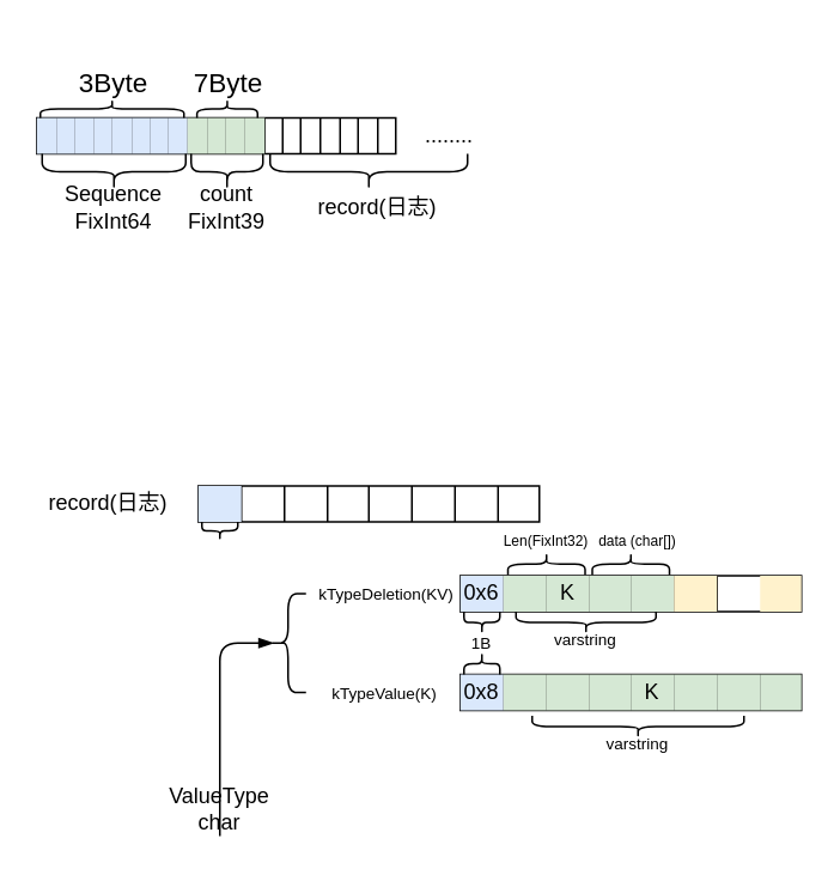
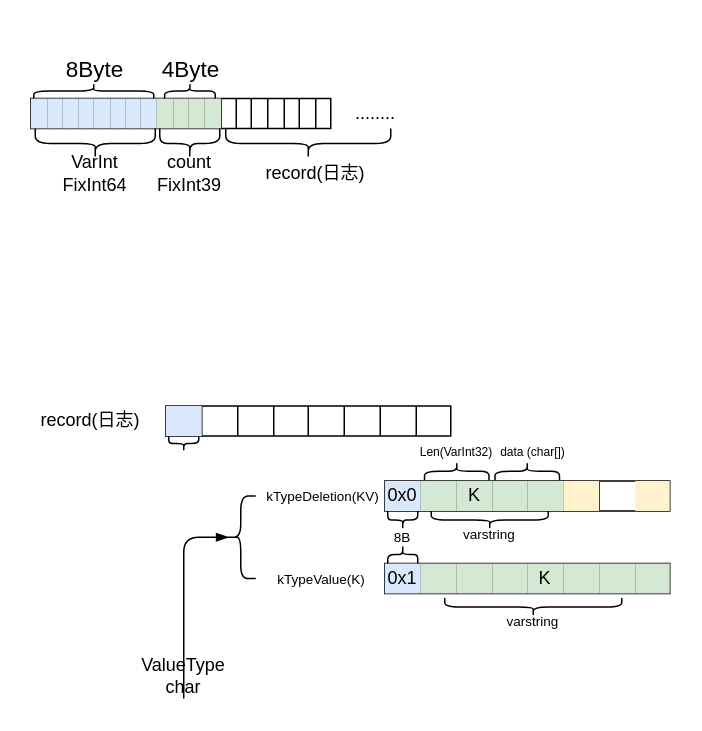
  <mxCell id="0" />
  <mxCell id="1" parent="0" />
  <mxCell id="2" value="" style="shape=table;startSize=0;container=1;collapsible=0;childLayout=tableLayout;shadow=0;" parent="1" vertex="1"><mxGeometry x="20" y="65" width="200" height="20" as="geometry" /></mxCell>
  <mxCell id="3" value="" style="shape=partialRectangle;collapsible=0;dropTarget=0;pointerEvents=0;fillColor=none;top=0;left=0;bottom=0;right=0;points=[[0,0.5],[1,0.5]];portConstraint=eastwest;" parent="2" vertex="1"><mxGeometry width="200" height="20" as="geometry" /></mxCell>
  <mxCell id="4" value="" style="shape=partialRectangle;html=1;whiteSpace=wrap;connectable=0;overflow=hidden;fillColor=#dae8fc;top=0;left=0;bottom=0;right=0;strokeColor=#6c8ebf;" parent="3" vertex="1"><mxGeometry width="11" height="20" as="geometry" /></mxCell>
  <mxCell id="5" value="" style="shape=partialRectangle;html=1;whiteSpace=wrap;connectable=0;overflow=hidden;fillColor=#dae8fc;top=0;left=0;bottom=0;right=0;strokeColor=#6c8ebf;" parent="3" vertex="1"><mxGeometry x="11" width="10" height="20" as="geometry" /></mxCell>
  <mxCell id="6" value="" style="shape=partialRectangle;html=1;whiteSpace=wrap;connectable=0;overflow=hidden;fillColor=#dae8fc;top=0;left=0;bottom=0;right=0;strokeColor=#6c8ebf;" parent="3" vertex="1"><mxGeometry x="21" width="11" height="20" as="geometry" /></mxCell>
  <mxCell id="7" value="" style="shape=partialRectangle;html=1;whiteSpace=wrap;connectable=0;overflow=hidden;fillColor=#dae8fc;top=0;left=0;bottom=0;right=0;strokeColor=#6c8ebf;" parent="3" vertex="1"><mxGeometry x="32" width="10" height="20" as="geometry" /></mxCell>
  <mxCell id="8" value="" style="shape=partialRectangle;html=1;whiteSpace=wrap;connectable=0;overflow=hidden;fillColor=#dae8fc;top=0;left=0;bottom=0;right=0;strokeColor=#6c8ebf;" parent="3" vertex="1"><mxGeometry x="42" width="11" height="20" as="geometry" /></mxCell>
  <mxCell id="9" value="" style="shape=partialRectangle;html=1;whiteSpace=wrap;connectable=0;overflow=hidden;fillColor=#dae8fc;top=0;left=0;bottom=0;right=0;strokeColor=#6c8ebf;" parent="3" vertex="1"><mxGeometry x="53" width="10" height="20" as="geometry" /></mxCell>
  <mxCell id="10" value="" style="shape=partialRectangle;html=1;whiteSpace=wrap;connectable=0;overflow=hidden;fillColor=#dae8fc;top=0;left=0;bottom=0;right=0;strokeColor=#6c8ebf;" parent="3" vertex="1"><mxGeometry x="63" width="10" height="20" as="geometry" /></mxCell>
  <mxCell id="11" value="" style="shape=partialRectangle;html=1;whiteSpace=wrap;connectable=0;overflow=hidden;fillColor=#dae8fc;top=0;left=0;bottom=0;right=0;strokeColor=#6c8ebf;" parent="3" vertex="1"><mxGeometry x="73" width="11" height="20" as="geometry" /></mxCell>
  <mxCell id="12" value="" style="shape=partialRectangle;html=1;whiteSpace=wrap;connectable=0;overflow=hidden;fillColor=#d5e8d4;top=0;left=0;bottom=0;right=0;strokeColor=#82b366;" parent="3" vertex="1"><mxGeometry x="84" width="11" height="20" as="geometry" /></mxCell>
  <mxCell id="13" value="" style="shape=partialRectangle;html=1;whiteSpace=wrap;connectable=0;overflow=hidden;fillColor=#d5e8d4;top=0;left=0;bottom=0;right=0;strokeColor=#82b366;" parent="3" vertex="1"><mxGeometry x="95" width="10" height="20" as="geometry" /></mxCell>
  <mxCell id="14" value="" style="shape=partialRectangle;html=1;whiteSpace=wrap;connectable=0;overflow=hidden;fillColor=#d5e8d4;top=0;left=0;bottom=0;right=0;strokeColor=#82b366;" parent="3" vertex="1"><mxGeometry x="105" width="11" height="20" as="geometry" /></mxCell>
  <mxCell id="15" value="" style="shape=partialRectangle;html=1;whiteSpace=wrap;connectable=0;overflow=hidden;fillColor=#d5e8d4;top=0;left=0;bottom=0;right=0;strokeColor=#82b366;" parent="3" vertex="1"><mxGeometry x="116" width="11" height="20" as="geometry" /></mxCell>
  <mxCell id="16" value="" style="shape=partialRectangle;html=1;whiteSpace=wrap;connectable=0;overflow=hidden;fillColor=none;top=0;left=0;bottom=0;right=0;" parent="3" vertex="1"><mxGeometry x="127" width="10" height="20" as="geometry" /></mxCell>
  <mxCell id="17" value="" style="shape=partialRectangle;html=1;whiteSpace=wrap;connectable=0;overflow=hidden;fillColor=none;top=0;left=0;bottom=0;right=0;" parent="3" vertex="1"><mxGeometry x="137" width="10" height="20" as="geometry" /></mxCell>
  <mxCell id="18" value="" style="shape=partialRectangle;html=1;whiteSpace=wrap;connectable=0;overflow=hidden;fillColor=none;top=0;left=0;bottom=0;right=0;" parent="3" vertex="1"><mxGeometry x="147" width="11" height="20" as="geometry" /></mxCell>
  <mxCell id="19" value="" style="shape=partialRectangle;html=1;whiteSpace=wrap;connectable=0;overflow=hidden;fillColor=none;top=0;left=0;bottom=0;right=0;" parent="3" vertex="1"><mxGeometry x="158" width="11" height="20" as="geometry" /></mxCell>
  <mxCell id="20" value="" style="shape=partialRectangle;html=1;whiteSpace=wrap;connectable=0;overflow=hidden;fillColor=none;top=0;left=0;bottom=0;right=0;" parent="3" vertex="1"><mxGeometry x="169" width="10" height="20" as="geometry" /></mxCell>
  <mxCell id="21" value="" style="shape=partialRectangle;html=1;whiteSpace=wrap;connectable=0;overflow=hidden;fillColor=none;top=0;left=0;bottom=0;right=0;" parent="3" vertex="1"><mxGeometry x="179" width="11" height="20" as="geometry" /></mxCell>
  <mxCell id="22" value="" style="shape=partialRectangle;html=1;whiteSpace=wrap;connectable=0;overflow=hidden;fillColor=none;top=0;left=0;bottom=0;right=0;" parent="3" vertex="1"><mxGeometry x="190" width="10" height="20" as="geometry" /></mxCell>
  <mxCell id="23" value="" style="shape=curlyBracket;whiteSpace=wrap;html=1;rounded=1;flipH=1;rotation=90;" vertex="1" parent="1"><mxGeometry x="53" y="55" width="20" height="80" as="geometry" /></mxCell>
- <mxCell id="24" value="Sequence&lt;br&gt;FixInt64" style="text;html=1;strokeColor=none;fillColor=none;align=center;verticalAlign=middle;whiteSpace=wrap;rounded=0;" vertex="1" parent="1"><mxGeometry x="43" y="105" width="40" height="20" as="geometry" /></mxCell>
+ <mxCell id="24" value="VarInt&lt;br&gt;FixInt64" style="text;html=1;strokeColor=none;fillColor=none;align=center;verticalAlign=middle;whiteSpace=wrap;rounded=0;" vertex="1" parent="1"><mxGeometry x="43" y="105" width="40" height="20" as="geometry" /></mxCell>
  <mxCell id="25" value="" style="shape=curlyBracket;whiteSpace=wrap;html=1;rounded=1;flipH=1;rotation=90;" vertex="1" parent="1"><mxGeometry x="116" y="75" width="20" height="40" as="geometry" /></mxCell>
  <mxCell id="26" value="count&lt;br&gt;FixInt39" style="text;html=1;strokeColor=none;fillColor=none;align=center;verticalAlign=middle;whiteSpace=wrap;rounded=0;" vertex="1" parent="1"><mxGeometry x="106" y="105" width="40" height="20" as="geometry" /></mxCell>
  <mxCell id="27" value="........" style="text;html=1;strokeColor=none;fillColor=none;align=center;verticalAlign=middle;whiteSpace=wrap;rounded=0;" vertex="1" parent="1"><mxGeometry x="230" y="65" width="40" height="20" as="geometry" /></mxCell>
  <mxCell id="28" value="" style="shape=curlyBracket;whiteSpace=wrap;html=1;rounded=1;flipH=1;rotation=90;" vertex="1" parent="1"><mxGeometry x="195" y="40" width="20" height="110" as="geometry" /></mxCell>
  <mxCell id="29" value="record(日志)" style="text;html=1;strokeColor=none;fillColor=none;align=center;verticalAlign=middle;whiteSpace=wrap;rounded=0;" vertex="1" parent="1"><mxGeometry x="170" y="105" width="80" height="20" as="geometry" /></mxCell>
  <mxCell id="30" value="record(日志)" style="text;html=1;strokeColor=none;fillColor=none;align=center;verticalAlign=middle;whiteSpace=wrap;rounded=0;" vertex="1" parent="1"><mxGeometry x="20" y="270" width="80" height="20" as="geometry" /></mxCell>
  <mxCell id="31" value="" style="shape=table;startSize=0;container=1;collapsible=0;childLayout=tableLayout;" vertex="1" parent="1"><mxGeometry x="110" y="270" width="190" height="20" as="geometry" /></mxCell>
  <mxCell id="32" value="" style="shape=partialRectangle;collapsible=0;dropTarget=0;pointerEvents=0;fillColor=none;top=0;left=0;bottom=0;right=0;points=[[0,0.5],[1,0.5]];portConstraint=eastwest;" vertex="1" parent="31"><mxGeometry width="190" height="20" as="geometry" /></mxCell>
  <mxCell id="33" value="" style="shape=partialRectangle;html=1;whiteSpace=wrap;connectable=0;overflow=hidden;fillColor=#dae8fc;top=0;left=0;bottom=0;right=0;pointerEvents=1;strokeColor=#6c8ebf;" vertex="1" parent="32"><mxGeometry width="24" height="20" as="geometry" /></mxCell>
  <mxCell id="34" value="" style="shape=partialRectangle;html=1;whiteSpace=wrap;connectable=0;overflow=hidden;fillColor=none;top=0;left=0;bottom=0;right=0;pointerEvents=1;" vertex="1" parent="32"><mxGeometry x="24" width="24" height="20" as="geometry" /></mxCell>
  <mxCell id="35" value="" style="shape=partialRectangle;html=1;whiteSpace=wrap;connectable=0;overflow=hidden;fillColor=none;top=0;left=0;bottom=0;right=0;pointerEvents=1;" vertex="1" parent="32"><mxGeometry x="48" width="24" height="20" as="geometry" /></mxCell>
  <mxCell id="36" value="" style="shape=partialRectangle;html=1;whiteSpace=wrap;connectable=0;overflow=hidden;fillColor=none;top=0;left=0;bottom=0;right=0;pointerEvents=1;" vertex="1" parent="32"><mxGeometry x="72" width="23" height="20" as="geometry" /></mxCell>
  <mxCell id="37" value="" style="shape=partialRectangle;html=1;whiteSpace=wrap;connectable=0;overflow=hidden;fillColor=none;top=0;left=0;bottom=0;right=0;pointerEvents=1;" vertex="1" parent="32"><mxGeometry x="95" width="24" height="20" as="geometry" /></mxCell>
  <mxCell id="38" value="" style="shape=partialRectangle;html=1;whiteSpace=wrap;connectable=0;overflow=hidden;fillColor=none;top=0;left=0;bottom=0;right=0;pointerEvents=1;" vertex="1" parent="32"><mxGeometry x="119" width="24" height="20" as="geometry" /></mxCell>
  <mxCell id="39" value="" style="shape=partialRectangle;html=1;whiteSpace=wrap;connectable=0;overflow=hidden;fillColor=none;top=0;left=0;bottom=0;right=0;pointerEvents=1;" vertex="1" parent="32"><mxGeometry x="143" width="24" height="20" as="geometry" /></mxCell>
  <mxCell id="40" value="" style="shape=partialRectangle;html=1;whiteSpace=wrap;connectable=0;overflow=hidden;fillColor=none;top=0;left=0;bottom=0;right=0;pointerEvents=1;" vertex="1" parent="32"><mxGeometry x="167" width="23" height="20" as="geometry" /></mxCell>
  <mxCell id="41" value="" style="shape=curlyBracket;whiteSpace=wrap;html=1;rounded=1;flipH=1;rotation=90;size=0.5;" vertex="1" parent="1"><mxGeometry x="117" y="285" width="10" height="20" as="geometry" /></mxCell>
  <mxCell id="42" value="ValueType&lt;br&gt;char" style="text;html=1;strokeColor=none;fillColor=none;align=center;verticalAlign=middle;whiteSpace=wrap;rounded=0;" vertex="1" parent="1"><mxGeometry x="102" y="435" width="40" height="30" as="geometry" /></mxCell>
  <mxCell id="43" value="" style="shape=curlyBracket;whiteSpace=wrap;html=1;rounded=1;" vertex="1" parent="1"><mxGeometry x="150" y="330" width="20" height="55" as="geometry" /></mxCell>
  <mxCell id="44" value="" style="edgeStyle=segmentEdgeStyle;endArrow=blockThin;html=1;entryX=0.1;entryY=0.5;entryDx=0;entryDy=0;entryPerimeter=0;endFill=1;exitX=0.5;exitY=1;exitDx=0;exitDy=0;" edge="1" parent="1" source="42" target="43"><mxGeometry width="50" height="50" relative="1" as="geometry"><mxPoint x="122" y="335" as="sourcePoint" /><mxPoint x="70" y="365" as="targetPoint" /><Array as="points"><mxPoint x="122" y="357" /></Array></mxGeometry></mxCell>
  <mxCell id="45" value="" style="shape=table;startSize=0;container=1;collapsible=0;childLayout=tableLayout;" vertex="1" parent="1"><mxGeometry x="256" y="320" width="190" height="20" as="geometry" /></mxCell>
  <mxCell id="46" value="" style="shape=partialRectangle;collapsible=0;dropTarget=0;pointerEvents=0;fillColor=none;top=0;left=0;bottom=0;right=0;points=[[0,0.5],[1,0.5]];portConstraint=eastwest;" vertex="1" parent="45"><mxGeometry width="190" height="20" as="geometry" /></mxCell>
- <mxCell id="47" value="0x6" style="shape=partialRectangle;html=1;whiteSpace=wrap;connectable=0;overflow=hidden;fillColor=#dae8fc;top=0;left=0;bottom=0;right=0;pointerEvents=1;strokeColor=#6c8ebf;" vertex="1" parent="46"><mxGeometry width="24" height="20" as="geometry" /></mxCell>
+ <mxCell id="47" value="0x0" style="shape=partialRectangle;html=1;whiteSpace=wrap;connectable=0;overflow=hidden;fillColor=#dae8fc;top=0;left=0;bottom=0;right=0;pointerEvents=1;strokeColor=#6c8ebf;" vertex="1" parent="46"><mxGeometry width="24" height="20" as="geometry" /></mxCell>
  <mxCell id="48" value="" style="shape=partialRectangle;html=1;whiteSpace=wrap;connectable=0;overflow=hidden;fillColor=#d5e8d4;top=0;left=0;bottom=0;right=0;pointerEvents=1;strokeColor=#82b366;" vertex="1" parent="46"><mxGeometry x="24" width="24" height="20" as="geometry" /></mxCell>
  <mxCell id="49" value="K" style="shape=partialRectangle;html=1;whiteSpace=wrap;connectable=0;overflow=hidden;fillColor=#d5e8d4;top=0;left=0;bottom=0;right=0;pointerEvents=1;strokeColor=#82b366;" vertex="1" parent="46"><mxGeometry x="48" width="24" height="20" as="geometry" /></mxCell>
  <mxCell id="50" value="" style="shape=partialRectangle;html=1;whiteSpace=wrap;connectable=0;overflow=hidden;fillColor=#d5e8d4;top=0;left=0;bottom=0;right=0;pointerEvents=1;strokeColor=#82b366;" vertex="1" parent="46"><mxGeometry x="72" width="23" height="20" as="geometry" /></mxCell>
  <mxCell id="51" value="" style="shape=partialRectangle;html=1;whiteSpace=wrap;connectable=0;overflow=hidden;fillColor=#d5e8d4;top=0;left=0;bottom=0;right=0;pointerEvents=1;strokeColor=#82b366;" vertex="1" parent="46"><mxGeometry x="95" width="24" height="20" as="geometry" /></mxCell>
  <mxCell id="52" value="" style="shape=partialRectangle;html=1;whiteSpace=wrap;connectable=0;overflow=hidden;fillColor=#fff2cc;top=0;left=0;bottom=0;right=0;pointerEvents=1;strokeColor=#d6b656;" vertex="1" parent="46"><mxGeometry x="119" width="24" height="20" as="geometry" /></mxCell>
  <mxCell id="53" value="" style="shape=partialRectangle;html=1;whiteSpace=wrap;connectable=0;overflow=hidden;fillColor=#fff2cc;top=0;left=0;bottom=0;right=0;pointerEvents=1;strokeColor=#d6b656;" vertex="1" parent="46"><mxGeometry x="167" width="23" height="20" as="geometry" /></mxCell>
  <mxCell id="54" value="" style="shape=table;startSize=0;container=1;collapsible=0;childLayout=tableLayout;" vertex="1" parent="1"><mxGeometry x="256" y="375" width="190" height="20" as="geometry" /></mxCell>
  <mxCell id="55" value="" style="shape=partialRectangle;collapsible=0;dropTarget=0;pointerEvents=0;fillColor=none;top=0;left=0;bottom=0;right=0;points=[[0,0.5],[1,0.5]];portConstraint=eastwest;" vertex="1" parent="54"><mxGeometry width="190" height="20" as="geometry" /></mxCell>
- <mxCell id="56" value="&lt;span&gt;0x8&lt;/span&gt;" style="shape=partialRectangle;html=1;whiteSpace=wrap;connectable=0;overflow=hidden;fillColor=#dae8fc;top=0;left=0;bottom=0;right=0;pointerEvents=1;strokeColor=#6c8ebf;" vertex="1" parent="55"><mxGeometry width="24" height="20" as="geometry" /></mxCell>
+ <mxCell id="56" value="&lt;span&gt;0x1&lt;/span&gt;" style="shape=partialRectangle;html=1;whiteSpace=wrap;connectable=0;overflow=hidden;fillColor=#dae8fc;top=0;left=0;bottom=0;right=0;pointerEvents=1;strokeColor=#6c8ebf;" vertex="1" parent="55"><mxGeometry width="24" height="20" as="geometry" /></mxCell>
  <mxCell id="57" value="" style="shape=partialRectangle;html=1;whiteSpace=wrap;connectable=0;overflow=hidden;fillColor=#d5e8d4;top=0;left=0;bottom=0;right=0;pointerEvents=1;strokeColor=#82b366;" vertex="1" parent="55"><mxGeometry x="24" width="24" height="20" as="geometry" /></mxCell>
  <mxCell id="58" value="" style="shape=partialRectangle;html=1;whiteSpace=wrap;connectable=0;overflow=hidden;fillColor=#d5e8d4;top=0;left=0;bottom=0;right=0;pointerEvents=1;strokeColor=#82b366;" vertex="1" parent="55"><mxGeometry x="48" width="24" height="20" as="geometry" /></mxCell>
  <mxCell id="59" value="" style="shape=partialRectangle;html=1;whiteSpace=wrap;connectable=0;overflow=hidden;fillColor=#d5e8d4;top=0;left=0;bottom=0;right=0;pointerEvents=1;strokeColor=#82b366;" vertex="1" parent="55"><mxGeometry x="72" width="23" height="20" as="geometry" /></mxCell>
  <mxCell id="60" value="K" style="shape=partialRectangle;html=1;whiteSpace=wrap;connectable=0;overflow=hidden;fillColor=#d5e8d4;top=0;left=0;bottom=0;right=0;pointerEvents=1;strokeColor=#82b366;" vertex="1" parent="55"><mxGeometry x="95" width="24" height="20" as="geometry" /></mxCell>
  <mxCell id="61" value="" style="shape=partialRectangle;html=1;whiteSpace=wrap;connectable=0;overflow=hidden;fillColor=#d5e8d4;top=0;left=0;bottom=0;right=0;pointerEvents=1;strokeColor=#82b366;" vertex="1" parent="55"><mxGeometry x="119" width="24" height="20" as="geometry" /></mxCell>
  <mxCell id="62" value="" style="shape=partialRectangle;html=1;whiteSpace=wrap;connectable=0;overflow=hidden;fillColor=#d5e8d4;top=0;left=0;bottom=0;right=0;pointerEvents=1;strokeColor=#82b366;" vertex="1" parent="55"><mxGeometry x="143" width="24" height="20" as="geometry" /></mxCell>
  <mxCell id="63" value="" style="shape=partialRectangle;html=1;whiteSpace=wrap;connectable=0;overflow=hidden;fillColor=#d5e8d4;top=0;left=0;bottom=0;right=0;pointerEvents=1;strokeColor=#82b366;" vertex="1" parent="55"><mxGeometry x="167" width="23" height="20" as="geometry" /></mxCell>
  <mxCell id="64" value="&lt;font style=&quot;font-size: 9px&quot;&gt;kTypeDeletion(KV)&lt;/font&gt;" style="text;html=1;strokeColor=none;fillColor=none;align=center;verticalAlign=middle;whiteSpace=wrap;rounded=0;" vertex="1" parent="1"><mxGeometry x="160" y="320" width="110" height="20" as="geometry" /></mxCell>
  <mxCell id="65" value="" style="shape=curlyBracket;whiteSpace=wrap;html=1;rounded=1;flipH=1;rotation=-90;" vertex="1" parent="1"><mxGeometry x="298" y="292" width="12" height="43" as="geometry" /></mxCell>
- <mxCell id="66" value="&lt;font style=&quot;font-size: 8px&quot;&gt;Len(FixInt32)&lt;/font&gt;" style="text;html=1;strokeColor=none;fillColor=none;align=center;verticalAlign=middle;whiteSpace=wrap;rounded=0;" vertex="1" parent="1"><mxGeometry x="269" y="290" width="70" height="20" as="geometry" /></mxCell>
+ <mxCell id="66" value="&lt;font style=&quot;font-size: 8px&quot;&gt;Len(VarInt32)&lt;/font&gt;" style="text;html=1;strokeColor=none;fillColor=none;align=center;verticalAlign=middle;whiteSpace=wrap;rounded=0;" vertex="1" parent="1"><mxGeometry x="269" y="290" width="70" height="20" as="geometry" /></mxCell>
  <mxCell id="67" value="" style="shape=curlyBracket;whiteSpace=wrap;html=1;rounded=1;flipH=1;rotation=-90;" vertex="1" parent="1"><mxGeometry x="345" y="292" width="12" height="43" as="geometry" /></mxCell>
  <mxCell id="68" value="&lt;font style=&quot;font-size: 8px&quot;&gt;data (char[])&lt;/font&gt;" style="text;html=1;strokeColor=none;fillColor=none;align=center;verticalAlign=middle;whiteSpace=wrap;rounded=0;" vertex="1" parent="1"><mxGeometry x="320" y="290" width="70" height="20" as="geometry" /></mxCell>
  <mxCell id="69" value="" style="shape=curlyBracket;whiteSpace=wrap;html=1;rounded=1;flipH=1;rotation=90;" vertex="1" parent="1"><mxGeometry x="320" y="307" width="12" height="78" as="geometry" /></mxCell>
  <mxCell id="70" value="&lt;font style=&quot;font-size: 9px&quot;&gt;varstring&lt;/font&gt;" style="text;html=1;strokeColor=none;fillColor=none;align=center;verticalAlign=middle;whiteSpace=wrap;rounded=0;" vertex="1" parent="1"><mxGeometry x="271" y="348.25" width="110" height="12.5" as="geometry" /></mxCell>
  <mxCell id="71" value="&lt;font style=&quot;font-size: 9px&quot;&gt;kTypeValue(K)&lt;/font&gt;" style="text;html=1;strokeColor=none;fillColor=none;align=center;verticalAlign=middle;whiteSpace=wrap;rounded=0;" vertex="1" parent="1"><mxGeometry x="159" y="375" width="110" height="20" as="geometry" /></mxCell>
  <mxCell id="72" value="" style="shape=curlyBracket;whiteSpace=wrap;html=1;rounded=1;flipH=1;rotation=90;" vertex="1" parent="1"><mxGeometry x="349" y="345" width="12" height="118" as="geometry" /></mxCell>
  <mxCell id="73" value="&lt;font style=&quot;font-size: 9px&quot;&gt;varstring&lt;/font&gt;" style="text;html=1;strokeColor=none;fillColor=none;align=center;verticalAlign=middle;whiteSpace=wrap;rounded=0;" vertex="1" parent="1"><mxGeometry x="300" y="406.25" width="110" height="12.5" as="geometry" /></mxCell>
  <mxCell id="74" value="" style="shape=curlyBracket;whiteSpace=wrap;html=1;rounded=1;flipH=1;rotation=-90;size=0.5;" vertex="1" parent="1"><mxGeometry x="57" y="20" width="10" height="80" as="geometry" /></mxCell>
- <mxCell id="75" value="3Byte" style="text;html=1;strokeColor=none;fillColor=none;align=center;verticalAlign=middle;whiteSpace=wrap;rounded=0;fontSize=15;" vertex="1" parent="1"><mxGeometry x="43" y="35" width="40" height="20" as="geometry" /></mxCell>
+ <mxCell id="75" value="8Byte" style="text;html=1;strokeColor=none;fillColor=none;align=center;verticalAlign=middle;whiteSpace=wrap;rounded=0;fontSize=15;" vertex="1" parent="1"><mxGeometry x="43" y="35" width="40" height="20" as="geometry" /></mxCell>
  <mxCell id="76" value="" style="shape=curlyBracket;whiteSpace=wrap;html=1;rounded=1;flipH=1;rotation=-90;size=0.5;" vertex="1" parent="1"><mxGeometry x="121.13" y="43.13" width="10" height="33.75" as="geometry" /></mxCell>
- <mxCell id="77" value="7Byte" style="text;html=1;strokeColor=none;fillColor=none;align=center;verticalAlign=middle;whiteSpace=wrap;rounded=0;fontSize=15;" vertex="1" parent="1"><mxGeometry x="107" y="35" width="40" height="20" as="geometry" /></mxCell>
+ <mxCell id="77" value="4Byte" style="text;html=1;strokeColor=none;fillColor=none;align=center;verticalAlign=middle;whiteSpace=wrap;rounded=0;fontSize=15;" vertex="1" parent="1"><mxGeometry x="107" y="35" width="40" height="20" as="geometry" /></mxCell>
  <mxCell id="78" value="" style="shape=curlyBracket;whiteSpace=wrap;html=1;rounded=1;flipH=1;rotation=90;" vertex="1" parent="1"><mxGeometry x="262" y="336" width="12" height="20" as="geometry" /></mxCell>
- <mxCell id="79" value="&lt;font style=&quot;font-size: 9px&quot;&gt;1B&lt;/font&gt;" style="text;html=1;strokeColor=none;fillColor=none;align=center;verticalAlign=middle;whiteSpace=wrap;rounded=0;fontSize=15;" vertex="1" parent="1"><mxGeometry x="248" y="344.5" width="40" height="20" as="geometry" /></mxCell>
+ <mxCell id="79" value="&lt;font style=&quot;font-size: 9px&quot;&gt;8B&lt;/font&gt;" style="text;html=1;strokeColor=none;fillColor=none;align=center;verticalAlign=middle;whiteSpace=wrap;rounded=0;fontSize=15;" vertex="1" parent="1"><mxGeometry x="248" y="344.5" width="40" height="20" as="geometry" /></mxCell>
  <mxCell id="80" value="" style="shape=curlyBracket;whiteSpace=wrap;html=1;rounded=1;flipH=1;rotation=-90;size=0.5;" vertex="1" parent="1"><mxGeometry x="262" y="359" width="12" height="20" as="geometry" /></mxCell>
